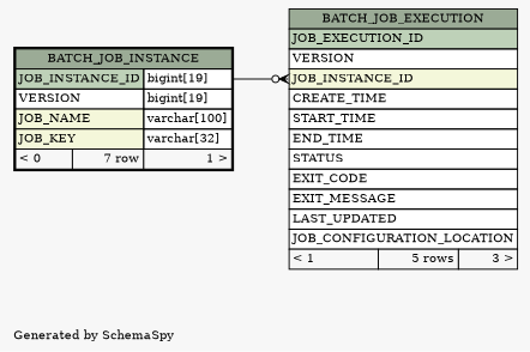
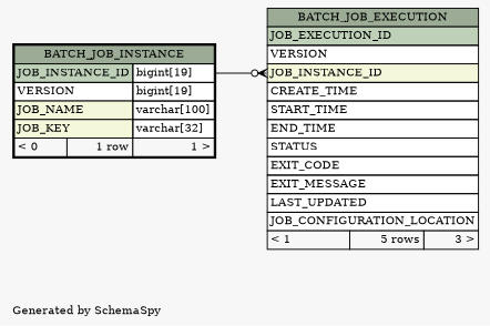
  digraph {
    bgcolor="#f7f7f7"
    fontname="DejaVu Serif"
    fontsize=11
    label="\nGenerated by SchemaSpy"
    labeljust=l
    nodesep=0.18
    rankdir=RL
    ranksep=0.46
    node [fontname="DejaVu Serif" fontsize=11 shape=plaintext]
    n1 [label=<     <TABLE BORDER="0" CELLBORDER="1" CELLSPACING="0" BGCOLOR="#ffffff">       <TR><TD COLSPAN="3" BGCOLOR="#9bab96" ALIGN="CENTER">BATCH_JOB_EXECUTION</TD></TR>       <TR><TD PORT="JOB_EXECUTION_ID" COLSPAN="3" BGCOLOR="#bed1b8" ALIGN="LEFT">JOB_EXECUTION_ID</TD></TR>       <TR><TD PORT="VERSION" COLSPAN="3" ALIGN="LEFT">VERSION</TD></TR>       <TR><TD PORT="JOB_INSTANCE_ID" COLSPAN="3" BGCOLOR="#f4f7da" ALIGN="LEFT">JOB_INSTANCE_ID</TD></TR>       <TR><TD PORT="CREATE_TIME" COLSPAN="3" ALIGN="LEFT">CREATE_TIME</TD></TR>       <TR><TD PORT="START_TIME" COLSPAN="3" ALIGN="LEFT">START_TIME</TD></TR>       <TR><TD PORT="END_TIME" COLSPAN="3" ALIGN="LEFT">END_TIME</TD></TR>       <TR><TD PORT="STATUS" COLSPAN="3" ALIGN="LEFT">STATUS</TD></TR>       <TR><TD PORT="EXIT_CODE" COLSPAN="3" ALIGN="LEFT">EXIT_CODE</TD></TR>       <TR><TD PORT="EXIT_MESSAGE" COLSPAN="3" ALIGN="LEFT">EXIT_MESSAGE</TD></TR>       <TR><TD PORT="LAST_UPDATED" COLSPAN="3" ALIGN="LEFT">LAST_UPDATED</TD></TR>       <TR><TD PORT="JOB_CONFIGURATION_LOCATION" COLSPAN="3" ALIGN="LEFT">JOB_CONFIGURATION_LOCATION</TD></TR>       <TR><TD ALIGN="LEFT" BGCOLOR="#f7f7f7">&lt; 1</TD><TD ALIGN="RIGHT" BGCOLOR="#f7f7f7">5 rows</TD><TD ALIGN="RIGHT" BGCOLOR="#f7f7f7">3 &gt;</TD></TR>     </TABLE>>]
-   n2 [label=<     <TABLE BORDER="2" CELLBORDER="1" CELLSPACING="0" BGCOLOR="#ffffff">       <TR><TD COLSPAN="3" BGCOLOR="#9bab96" ALIGN="CENTER">BATCH_JOB_INSTANCE</TD></TR>       <TR><TD PORT="JOB_INSTANCE_ID" COLSPAN="2" BGCOLOR="#bed1b8" ALIGN="LEFT">JOB_INSTANCE_ID</TD><TD PORT="JOB_INSTANCE_ID.type" ALIGN="LEFT">bigint[19]</TD></TR>       <TR><TD PORT="VERSION" COLSPAN="2" ALIGN="LEFT">VERSION</TD><TD PORT="VERSION.type" ALIGN="LEFT">bigint[19]</TD></TR>       <TR><TD PORT="JOB_NAME" COLSPAN="2" BGCOLOR="#f4f7da" ALIGN="LEFT">JOB_NAME</TD><TD PORT="JOB_NAME.type" ALIGN="LEFT">varchar[100]</TD></TR>       <TR><TD PORT="JOB_KEY" COLSPAN="2" BGCOLOR="#f4f7da" ALIGN="LEFT">JOB_KEY</TD><TD PORT="JOB_KEY.type" ALIGN="LEFT">varchar[32]</TD></TR>       <TR><TD ALIGN="LEFT" BGCOLOR="#f7f7f7">&lt; 0</TD><TD ALIGN="RIGHT" BGCOLOR="#f7f7f7">7 row</TD><TD ALIGN="RIGHT" BGCOLOR="#f7f7f7">1 &gt;</TD></TR>     </TABLE>>]
+   n2 [label=<     <TABLE BORDER="2" CELLBORDER="1" CELLSPACING="0" BGCOLOR="#ffffff">       <TR><TD COLSPAN="3" BGCOLOR="#9bab96" ALIGN="CENTER">BATCH_JOB_INSTANCE</TD></TR>       <TR><TD PORT="JOB_INSTANCE_ID" COLSPAN="2" BGCOLOR="#bed1b8" ALIGN="LEFT">JOB_INSTANCE_ID</TD><TD PORT="JOB_INSTANCE_ID.type" ALIGN="LEFT">bigint[19]</TD></TR>       <TR><TD PORT="VERSION" COLSPAN="2" ALIGN="LEFT">VERSION</TD><TD PORT="VERSION.type" ALIGN="LEFT">bigint[19]</TD></TR>       <TR><TD PORT="JOB_NAME" COLSPAN="2" BGCOLOR="#f4f7da" ALIGN="LEFT">JOB_NAME</TD><TD PORT="JOB_NAME.type" ALIGN="LEFT">varchar[100]</TD></TR>       <TR><TD PORT="JOB_KEY" COLSPAN="2" BGCOLOR="#f4f7da" ALIGN="LEFT">JOB_KEY</TD><TD PORT="JOB_KEY.type" ALIGN="LEFT">varchar[32]</TD></TR>       <TR><TD ALIGN="LEFT" BGCOLOR="#f7f7f7">&lt; 0</TD><TD ALIGN="RIGHT" BGCOLOR="#f7f7f7">1 row</TD><TD ALIGN="RIGHT" BGCOLOR="#f7f7f7">1 &gt;</TD></TR>     </TABLE>>]
    n1 -> n2 [arrowhead=none arrowsize=0.8 arrowtail=crowodot dir=back headport="JOB_INSTANCE_ID.type:e" tailport="JOB_INSTANCE_ID:w" fontname="DejaVu Serif"]
  }
